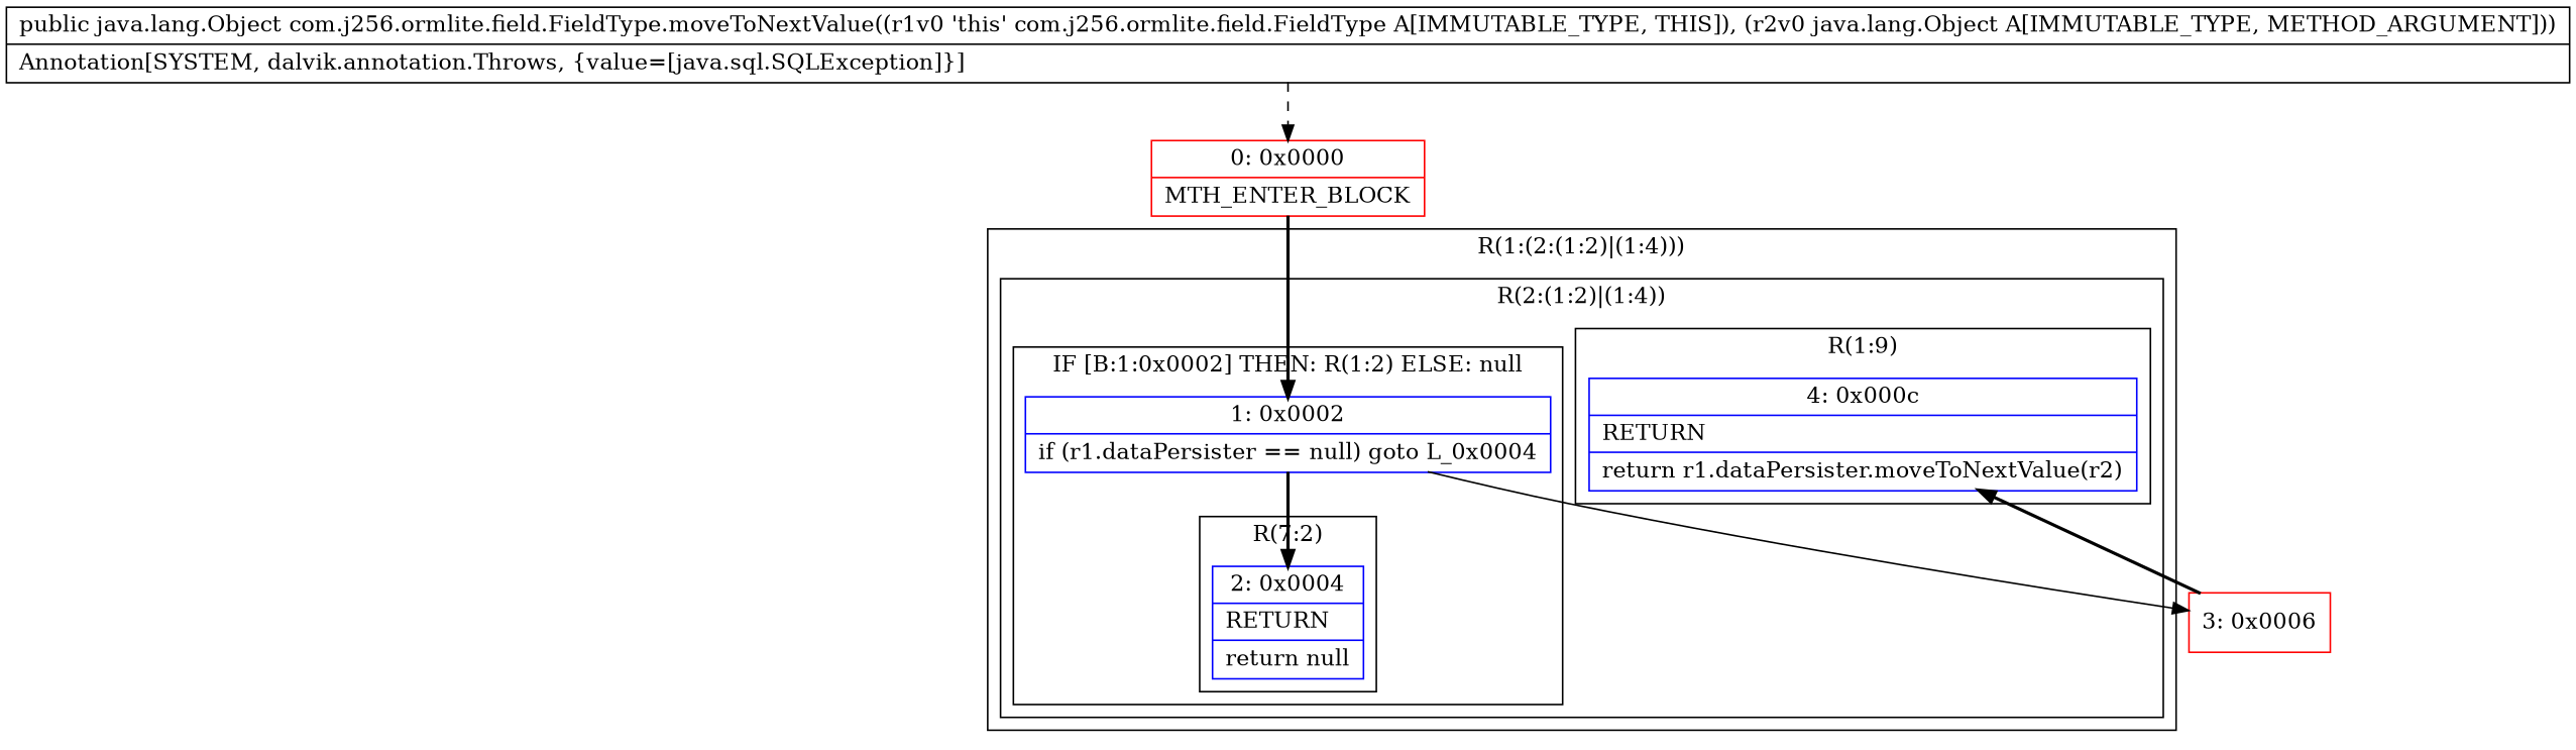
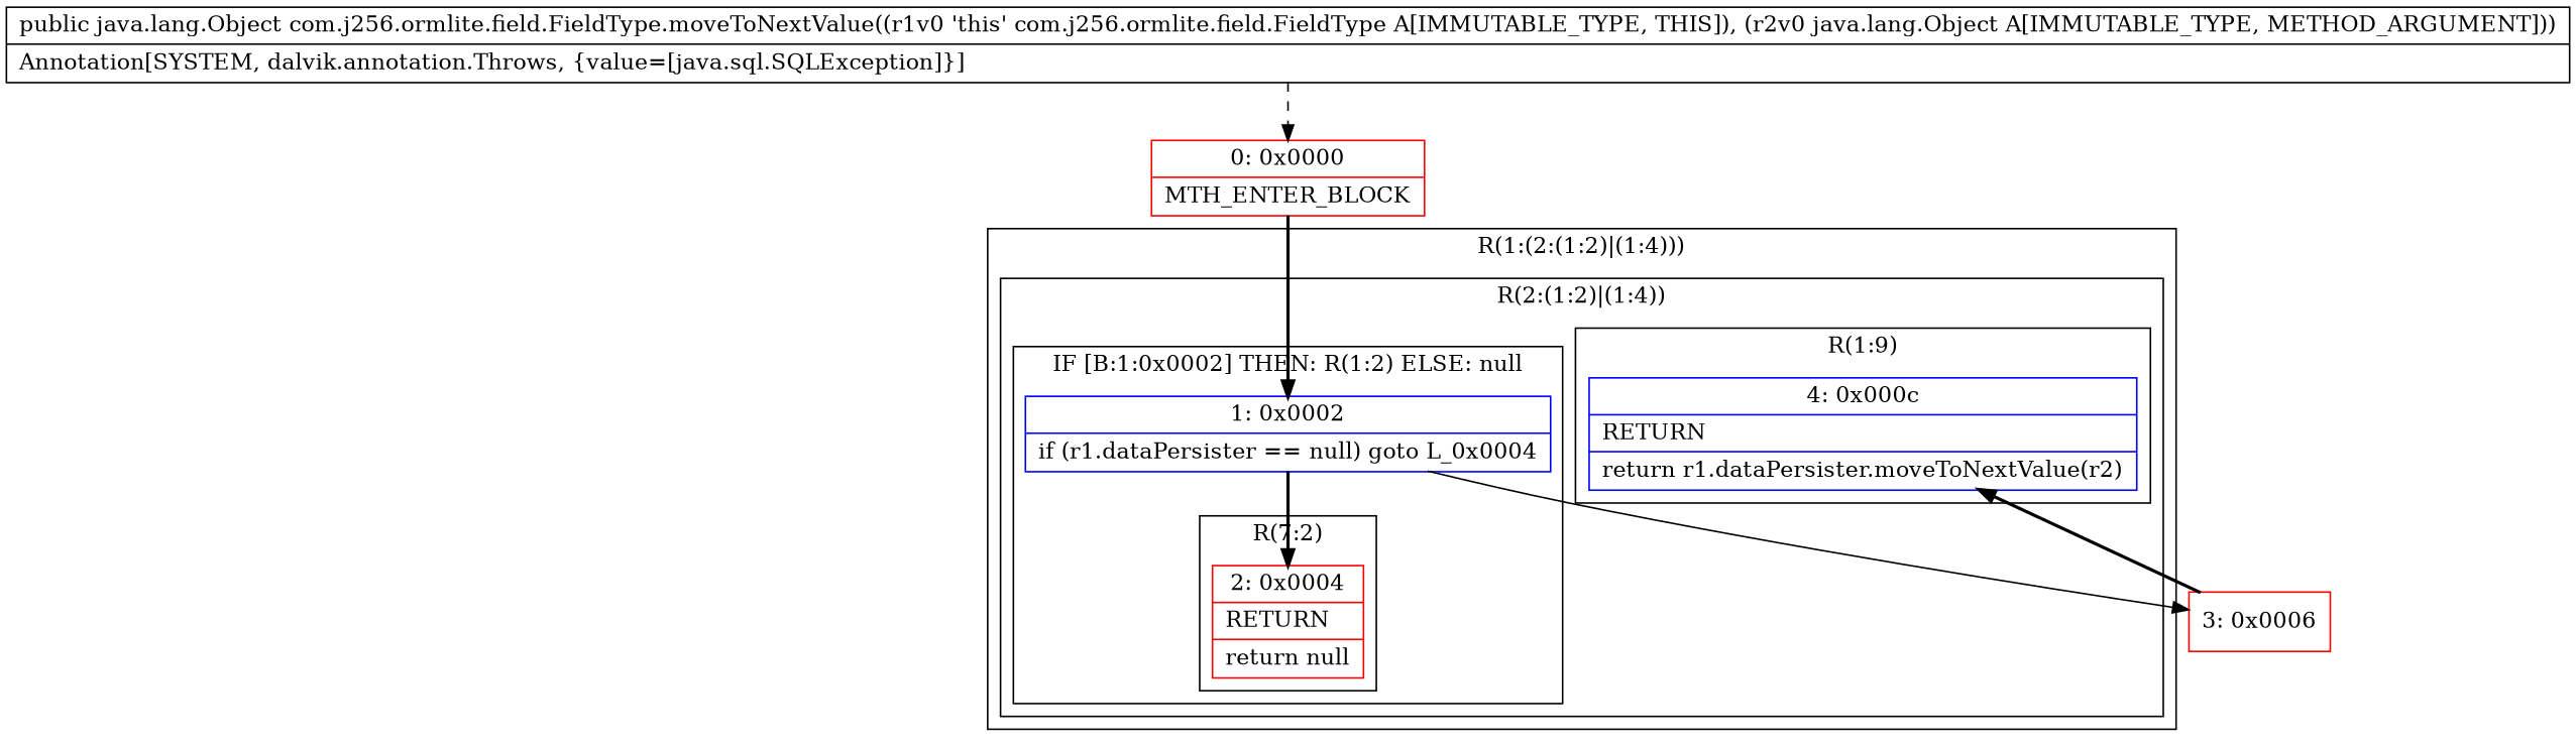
  digraph {
    node [color=blue shape=record]
    edge [style=bold]
-   n1 [label="{2\:\ 0x0004|RETURN\l|return null\l}"]
+   n1 [color=red label="{2\:\ 0x0004|RETURN\l|return null\l}"]
    n2 [label="{1\:\ 0x0002|if (r1.dataPersister == null) goto L_0x0004\l}"]
    n3 [label="{4\:\ 0x000c|RETURN\l|return r1.dataPersister.moveToNextValue(r2)\l}"]
    n4 [color=red label="{3\:\ 0x0006}"]
    n5 [color=red label="{0\:\ 0x0000|MTH_ENTER_BLOCK\l}"]
    n6 [label="{public java.lang.Object com.j256.ormlite.field.FieldType.moveToNextValue((r1v0 'this' com.j256.ormlite.field.FieldType A[IMMUTABLE_TYPE, THIS]), (r2v0 java.lang.Object A[IMMUTABLE_TYPE, METHOD_ARGUMENT]))  | Annotation[SYSTEM, dalvik.annotation.Throws, \{value=[java.sql.SQLException]\}]\l}" color=""]
    subgraph cluster_1 {
      label="R(1:(2:(1:2)|(1:4)))"
      subgraph cluster_2 {
        label="R(2:(1:2)|(1:4))"
        subgraph cluster_3 {
          label="IF [B:1:0x0002] THEN: R(1:2) ELSE: null"
          n2
          subgraph cluster_4 {
            label="R(7:2)"
            n1
          }
        }
        subgraph cluster_5 {
          label="R(1:9)"
          n3
        }
      }
    }
    n2 -> n1
    n2 -> n4 [style=solid]
    n4 -> n3
    n5 -> n2
    n6 -> n5 [style=dashed]
  }
